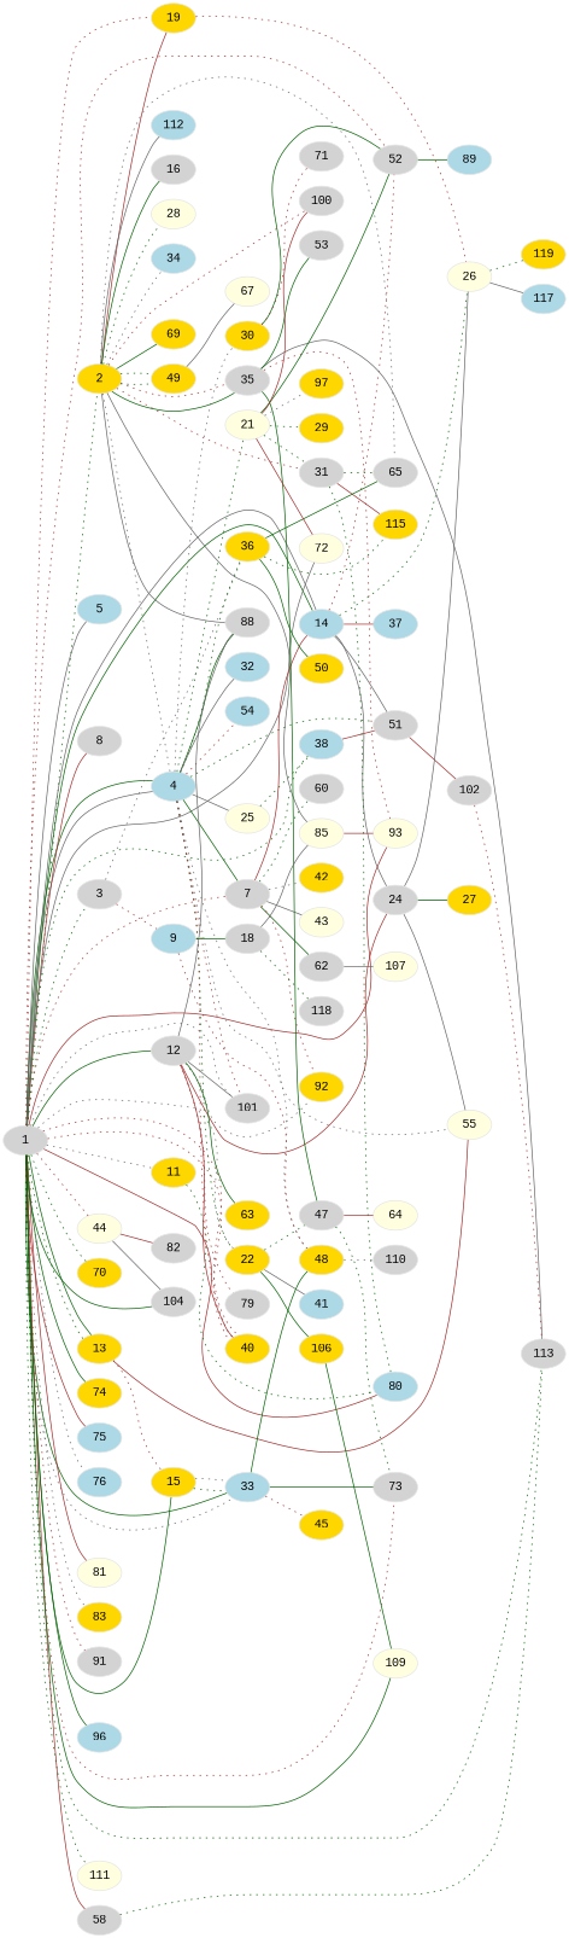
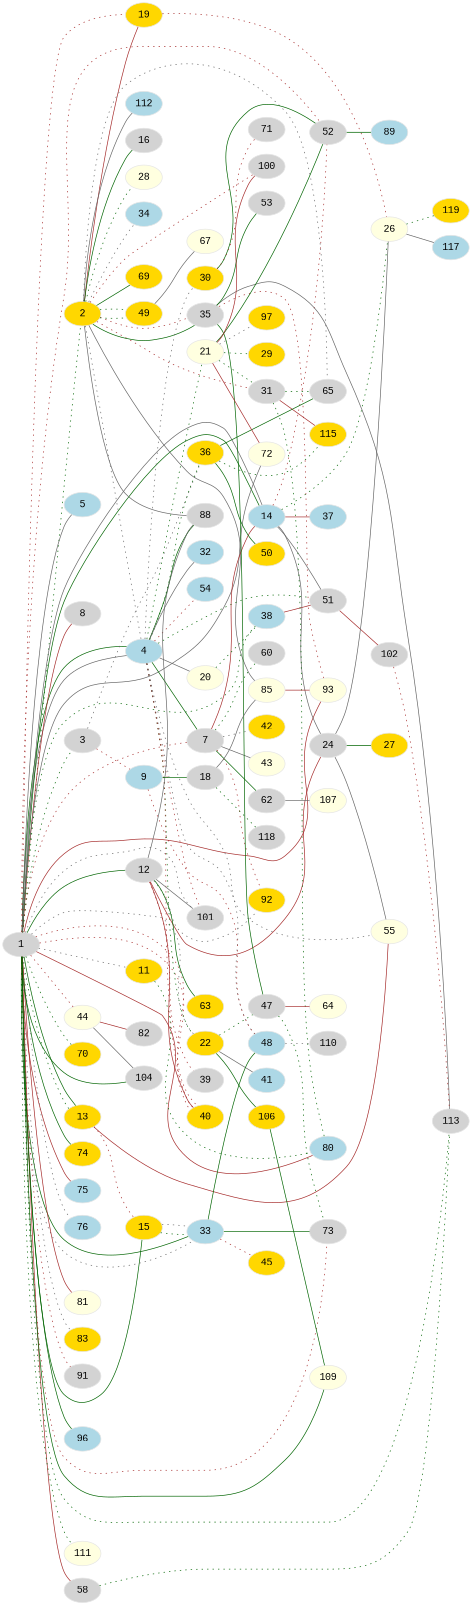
  graph {
    fontname="Liberation Mono"
    rankdir=LR
    node [color=gray90 fillcolor=lightgrey fontname="Liberation Mono" style=filled]
    edge [color=darkgreen fontname="Liberation Mono" style=solid]
    1 [super="+6"]
    2 [fillcolor=gold super="+10"]
    3
    4 [fillcolor=lightblue super="+17"]
    5 [fillcolor=lightblue]
    7 [super="+94"]
    8
    11 [fillcolor=gold]
    12 [super="+78"]
    13 [fillcolor=gold]
    14 [fillcolor=lightblue super="+77"]
    15 [fillcolor=gold]
    19 [fillcolor=gold super="+20"]
    22 [fillcolor=gold super="+46"]
    33 [fillcolor=lightblue super="+122"]
    38 [fillcolor=lightblue super="+99"]
    40 [fillcolor=gold]
    44 [fillcolor=lightyellow super="+68"]
    52 [super="+90"]
    58
    70 [fillcolor=gold super="+84"]
    72 [fillcolor=lightyellow super="+121"]
    73
    74 [fillcolor=gold]
    75 [fillcolor=lightblue]
    76 [fillcolor=lightblue]
    80 [fillcolor=lightblue super="+114"]
    81 [fillcolor=lightyellow]
    83 [fillcolor=gold]
    91
    93 [fillcolor=lightyellow]
    96 [fillcolor=lightblue]
    101
    104 [super="+120"]
    109 [fillcolor=lightyellow]
    111 [fillcolor=lightyellow]
    113
    16
    28 [fillcolor=lightyellow super="+56"]
    31 [super="+87"]
    34 [fillcolor=lightblue]
    35 [super="+103"]
    49 [fillcolor=gold]
    65
    69 [fillcolor=gold]
    85 [fillcolor=lightyellow]
    88
    100 [super="+116"]
    112 [fillcolor=lightblue]
    9 [fillcolor=lightblue super="+61"]
    36 [fillcolor=gold super="+66"]
    21 [fillcolor=lightyellow super="+23"]
-   25 [fillcolor=lightyellow]
+   25 [fillcolor=lightyellow label=20]
    30 [fillcolor=gold]
    32 [fillcolor=lightblue]
-   48 [fillcolor=gold super="+98"]
+   48 [fillcolor=lightblue super="+98"]
    51 [super="+105"]
    54 [fillcolor=lightblue]
    55 [fillcolor=lightyellow super="+86"]
    42 [fillcolor=gold]
    43 [fillcolor=lightyellow]
    60
    62
    92 [fillcolor=gold]
    24 [super="+108"]
    63 [fillcolor=gold]
-   79
+   79 [label=39]
    26 [fillcolor=lightyellow super="+39"]
    37 [fillcolor=lightblue]
    41 [fillcolor=lightblue]
    47 [super="+57"]
    106 [fillcolor=gold]
    45 [fillcolor=gold]
    82 [super="+95"]
    89 [fillcolor=lightblue]
    115 [fillcolor=gold]
    53
    67 [fillcolor=lightyellow]
    18 [super="+59"]
    50 [fillcolor=gold]
    29 [fillcolor=gold]
    97 [fillcolor=gold]
    71
    110
    102
    107 [fillcolor=lightyellow]
    118
    27 [fillcolor=gold]
    117 [fillcolor=lightblue]
    119 [fillcolor=gold]
    64 [fillcolor=lightyellow]
    1 -- 2 [style=dotted]
    1 -- 3 [style=dotted weight=2]
    1 -- 4 [color=gray40]
    1 -- 4
    1 -- 5 [color=gray40]
    1 -- 7 [color=brown style=dotted]
    1 -- 8 [color=brown]
    1 -- 11 [color=gray40 style=dotted]
    1 -- 12 [weight=3]
    1 -- 13 [style=dotted]
    1 -- 13
    1 -- 14
    1 -- 14 [color=gray40]
    1 -- 15
    1 -- 19 [color=brown style=dotted]
    1 -- 22 [color=gray40 style=dotted]
    1 -- 33 [color=gray40 style=dotted]
    1 -- 33
    1 -- 38 [style=dotted]
    1 -- 40 [color=brown style=dotted]
    1 -- 40 [color=brown style=dotted]
    1 -- 44 [color=brown style=dotted]
    1 -- 52 [color=brown style=dotted]
    1 -- 58 [color=brown weight=2]
    1 -- 70 [style=dotted]
    1 -- 72 [color=gray40]
    1 -- 73 [color=brown style=dotted]
    1 -- 74
    1 -- 75 [color=brown]
    1 -- 76 [color=gray40 style=dotted]
    1 -- 80 [color=brown]
    1 -- 81 [color=brown]
    1 -- 83 [color=gray40 style=dotted]
    1 -- 91 [color=brown style=dotted]
    1 -- 93 [color=brown]
    1 -- 96
    1 -- 101 [color=gray40 style=dotted weight=2]
    1 -- 104
    1 -- 109
    1 -- 111 [style=dotted]
    1 -- 113 [style=dotted]
    2 -- 4 [color=gray40 style=dotted]
    2 -- 19 [color=brown]
    2 -- 16
    2 -- 28 [style=dotted]
    2 -- 31 [color=brown style=dotted]
    2 -- 34 [color=gray40 style=dotted]
    2 -- 35
    2 -- 35 [color=brown style=dotted]
    2 -- 49 [style=dotted]
    2 -- 49 [style=dotted]
    2 -- 65 [color=gray40 style=dotted]
    2 -- 69
    2 -- 85 [color=gray40]
    2 -- 88 [color=gray40]
    2 -- 100 [color=brown style=dotted]
    2 -- 112 [color=gray40]
    3 -- 9 [color=brown style=dotted]
    3 -- 36 [color=gray40 style=dotted]
    4 -- 7 [weight=2]
    4 -- 22 [style=dotted]
    4 -- 40 [color=brown style=dotted]
    4 -- 101 [color=brown style=dotted]
    4 -- 88
    4 -- 36 [style=dotted]
    4 -- 21 [style=dotted]
    4 -- 25 [color=gray40]
    4 -- 30 [color=gray40 style=dotted]
    4 -- 32 [color=gray40]
    4 -- 48 [color=gray40 style=dotted]
    4 -- 51 [style=dotted]
    4 -- 54 [color=brown style=dotted]
    4 -- 55 [color=gray40 style=dotted weight=2]
    7 -- 14 [color=brown]
    7 -- 42 [color=gray40 style=dotted]
    7 -- 43 [color=gray40]
    7 -- 60 [style=dotted]
    7 -- 62
    7 -- 92 [color=brown style=dotted]
    11 -- 80 [style=dotted]
    12 -- 40 [color=brown]
    12 -- 101 [color=gray40]
    12 -- 88 [color=gray40]
    12 -- 92 [color=gray40 style=dotted]
    12 -- 24 [color=brown]
    12 -- 63
    12 -- 79 [color=brown style=dotted]
    13 -- 15 [color=brown style=dotted]
    13 -- 55 [color=brown]
    14 -- 52 [color=brown style=dotted]
    14 -- 51 [color=gray40]
    14 -- 24 [color=gray40]
    14 -- 26 [style=dotted]
    14 -- 37 [color=brown]
    15 -- 33 [style=dotted]
    15 -- 33 [color=gray40 style=dotted]
    19 -- 26 [color=brown style=dotted]
    22 -- 41 [color=gray40]
    22 -- 47 [style=dotted]
    22 -- 106
    33 -- 73
    33 -- 48
    33 -- 45 [color=brown style=dotted]
    38 -- 51 [color=brown]
    44 -- 104 [color=gray40]
    44 -- 82 [color=brown]
    52 -- 89
    58 -- 113 [style=dotted]
    31 -- 80 [style=dotted]
    31 -- 65 [style=dotted]
    31 -- 115 [color=brown]
    35 -- 93 [color=brown style=dotted]
    35 -- 113 [color=gray40]
    35 -- 47
    35 -- 53
    49 -- 67 [color=gray40]
    85 -- 93 [color=brown]
    9 -- 48 [color=brown style=dotted]
    9 -- 18
    36 -- 65
    36 -- 115 [style=dotted]
    36 -- 50
    21 -- 52
    21 -- 72 [color=brown]
    21 -- 31 [style=dotted]
    21 -- 100 [color=brown]
    21 -- 29 [style=dotted]
    21 -- 97 [color=gray40 style=dotted]
    25 -- 38 [style=dotted]
    30 -- 52
    30 -- 71 [color=brown style=dotted]
    48 -- 110 [color=gray40 style=dotted]
    51 -- 102 [color=brown]
    62 -- 107 [color=gray40]
    24 -- 55 [color=gray40]
    24 -- 26 [color=gray40]
    24 -- 27
    26 -- 117 [color=gray40]
    26 -- 119 [style=dotted]
    47 -- 73 [style=dotted]
    47 -- 64 [color=brown]
    106 -- 109
    18 -- 85 [color=gray40]
    18 -- 118 [style=dotted]
    102 -- 113 [color=brown style=dotted]
  }
